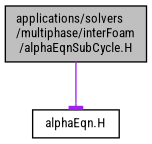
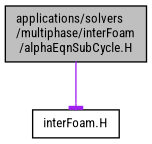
  digraph {
    fontname="Roboto Condensed"
    node [color=black fontname="Roboto Condensed" fontsize=10 shape=record]
    n1 [fillcolor=grey75 fontcolor=black height=0.2 label="applications/solvers\l/multiphase/interFoam\l/alphaEqnSubCycle.H" style=filled width=0.4]
-   n2 [height=0.2 label="alphaEqn.H" width=0.4]
+   n2 [height=0.2 label="interFoam.H" width=0.4]
    n1 -> n2 [color=purple fontname="Roboto Condensed" fontsize=10 labelfontname=FreeSans labelfontsize=10 style=solid arrowhead=tee]
  }
